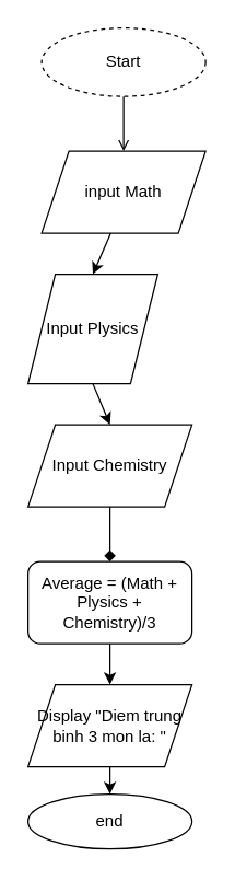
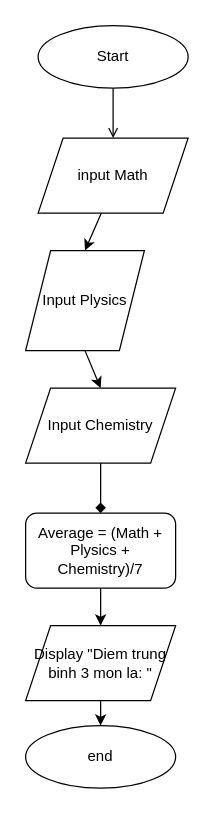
  <mxCell id="0" />
  <mxCell id="1" parent="0" />
  <mxCell id="2" value="Input&amp;nbsp;Plysics" style="shape=parallelogram;perimeter=parallelogramPerimeter;whiteSpace=wrap;html=1;fixedSize=1;" parent="1" vertex="1"><mxGeometry x="20" y="200" width="95" height="80" as="geometry" /></mxCell>
  <mxCell id="3" value="Input&amp;nbsp;Chemistry" style="shape=parallelogram;perimeter=parallelogramPerimeter;whiteSpace=wrap;html=1;fixedSize=1;" parent="1" vertex="1"><mxGeometry x="20" y="310" width="120" height="60" as="geometry" /></mxCell>
- <mxCell id="4" value="Start" style="ellipse;whiteSpace=wrap;html=1;dashed=1;" parent="1" vertex="1"><mxGeometry x="30" y="20" width="120" height="50" as="geometry" /></mxCell>
- <mxCell id="5" value="end" style="ellipse;whiteSpace=wrap;html=1;" parent="1" vertex="1"><mxGeometry x="20" y="580" width="120" height="40" as="geometry" /></mxCell>
+ <mxCell id="4" value="Start" style="ellipse;whiteSpace=wrap;html=1;" parent="1" vertex="1"><mxGeometry x="30" y="20" width="120" height="50" as="geometry" /></mxCell>
+ <mxCell id="5" value="end" style="ellipse;whiteSpace=wrap;html=1;" parent="1" vertex="1"><mxGeometry x="20" y="580" width="120" height="50" as="geometry" /></mxCell>
  <mxCell id="6" value="" style="endArrow=classic;html=1;rounded=0;exitX=0.425;exitY=0.983;exitDx=0;exitDy=0;exitPerimeter=0;entryX=0.5;entryY=0;entryDx=0;entryDy=0;" parent="1" source="9" target="2" edge="1"><mxGeometry width="50" height="50" relative="1" as="geometry"><mxPoint x="190" y="230" as="sourcePoint" /><mxPoint x="240" y="180" as="targetPoint" /></mxGeometry></mxCell>
  <mxCell id="7" value="" style="endArrow=classic;html=1;rounded=0;exitX=0.5;exitY=1;exitDx=0;exitDy=0;entryX=0.5;entryY=0;entryDx=0;entryDy=0;" parent="1" source="2" target="3" edge="1"><mxGeometry width="50" height="50" relative="1" as="geometry"><mxPoint x="190" y="230" as="sourcePoint" /><mxPoint x="240" y="180" as="targetPoint" /></mxGeometry></mxCell>
  <mxCell id="8" value="" style="endArrow=diamond;html=1;rounded=0;exitX=0.5;exitY=1;exitDx=0;exitDy=0;entryX=0.5;entryY=0;entryDx=0;entryDy=0;" parent="1" source="3" target="11" edge="1"><mxGeometry width="50" height="50" relative="1" as="geometry"><mxPoint x="190" y="230" as="sourcePoint" /><mxPoint x="240" y="180" as="targetPoint" /></mxGeometry></mxCell>
  <mxCell id="9" value="input Math" style="shape=parallelogram;perimeter=parallelogramPerimeter;whiteSpace=wrap;html=1;fixedSize=1;" parent="1" vertex="1"><mxGeometry x="30" y="110" width="120" height="60" as="geometry" /></mxCell>
  <mxCell id="10" value="" style="endArrow=classic;html=1;rounded=0;exitX=0.5;exitY=1;exitDx=0;exitDy=0;entryX=0.5;entryY=0;entryDx=0;entryDy=0;" parent="1" target="11" edge="1"><mxGeometry width="50" height="50" relative="1" as="geometry"><mxPoint x="70" y="450" as="sourcePoint" /><mxPoint x="80" y="510" as="targetPoint" /></mxGeometry></mxCell>
- <mxCell id="11" value="Average = (Math + Plysics + Chemistry)/3" style="rounded=1;whiteSpace=wrap;html=1;" parent="1" vertex="1"><mxGeometry x="20" y="410" width="120" height="60" as="geometry" /></mxCell>
+ <mxCell id="11" value="Average = (Math + Plysics + Chemistry)/7" style="rounded=1;whiteSpace=wrap;html=1;" parent="1" vertex="1"><mxGeometry x="20" y="410" width="120" height="60" as="geometry" /></mxCell>
  <mxCell id="12" value="" style="endArrow=open;html=1;rounded=0;exitX=0.5;exitY=1;exitDx=0;exitDy=0;entryX=0.5;entryY=0;entryDx=0;entryDy=0;" parent="1" source="4" target="9" edge="1"><mxGeometry width="50" height="50" relative="1" as="geometry"><mxPoint x="190" y="230" as="sourcePoint" /><mxPoint x="240" y="180" as="targetPoint" /></mxGeometry></mxCell>
  <mxCell id="13" value="Display &quot;Diem trung binh 3 mon la: &quot;" style="shape=parallelogram;perimeter=parallelogramPerimeter;whiteSpace=wrap;html=1;fixedSize=1;" parent="1" vertex="1"><mxGeometry x="20" y="500" width="120" height="60" as="geometry" /></mxCell>
  <mxCell id="14" value="" style="endArrow=classic;html=1;rounded=0;exitX=0.5;exitY=1;exitDx=0;exitDy=0;entryX=0.5;entryY=0;entryDx=0;entryDy=0;" parent="1" source="11" target="13" edge="1"><mxGeometry width="50" height="50" relative="1" as="geometry"><mxPoint x="190" y="530" as="sourcePoint" /><mxPoint x="170" y="490" as="targetPoint" /></mxGeometry></mxCell>
  <mxCell id="15" value="" style="endArrow=classic;html=1;rounded=0;exitX=0.5;exitY=1;exitDx=0;exitDy=0;entryX=0.5;entryY=0;entryDx=0;entryDy=0;" parent="1" source="13" target="5" edge="1"><mxGeometry width="50" height="50" relative="1" as="geometry"><mxPoint x="190" y="530" as="sourcePoint" /><mxPoint x="240" y="480" as="targetPoint" /></mxGeometry></mxCell>
